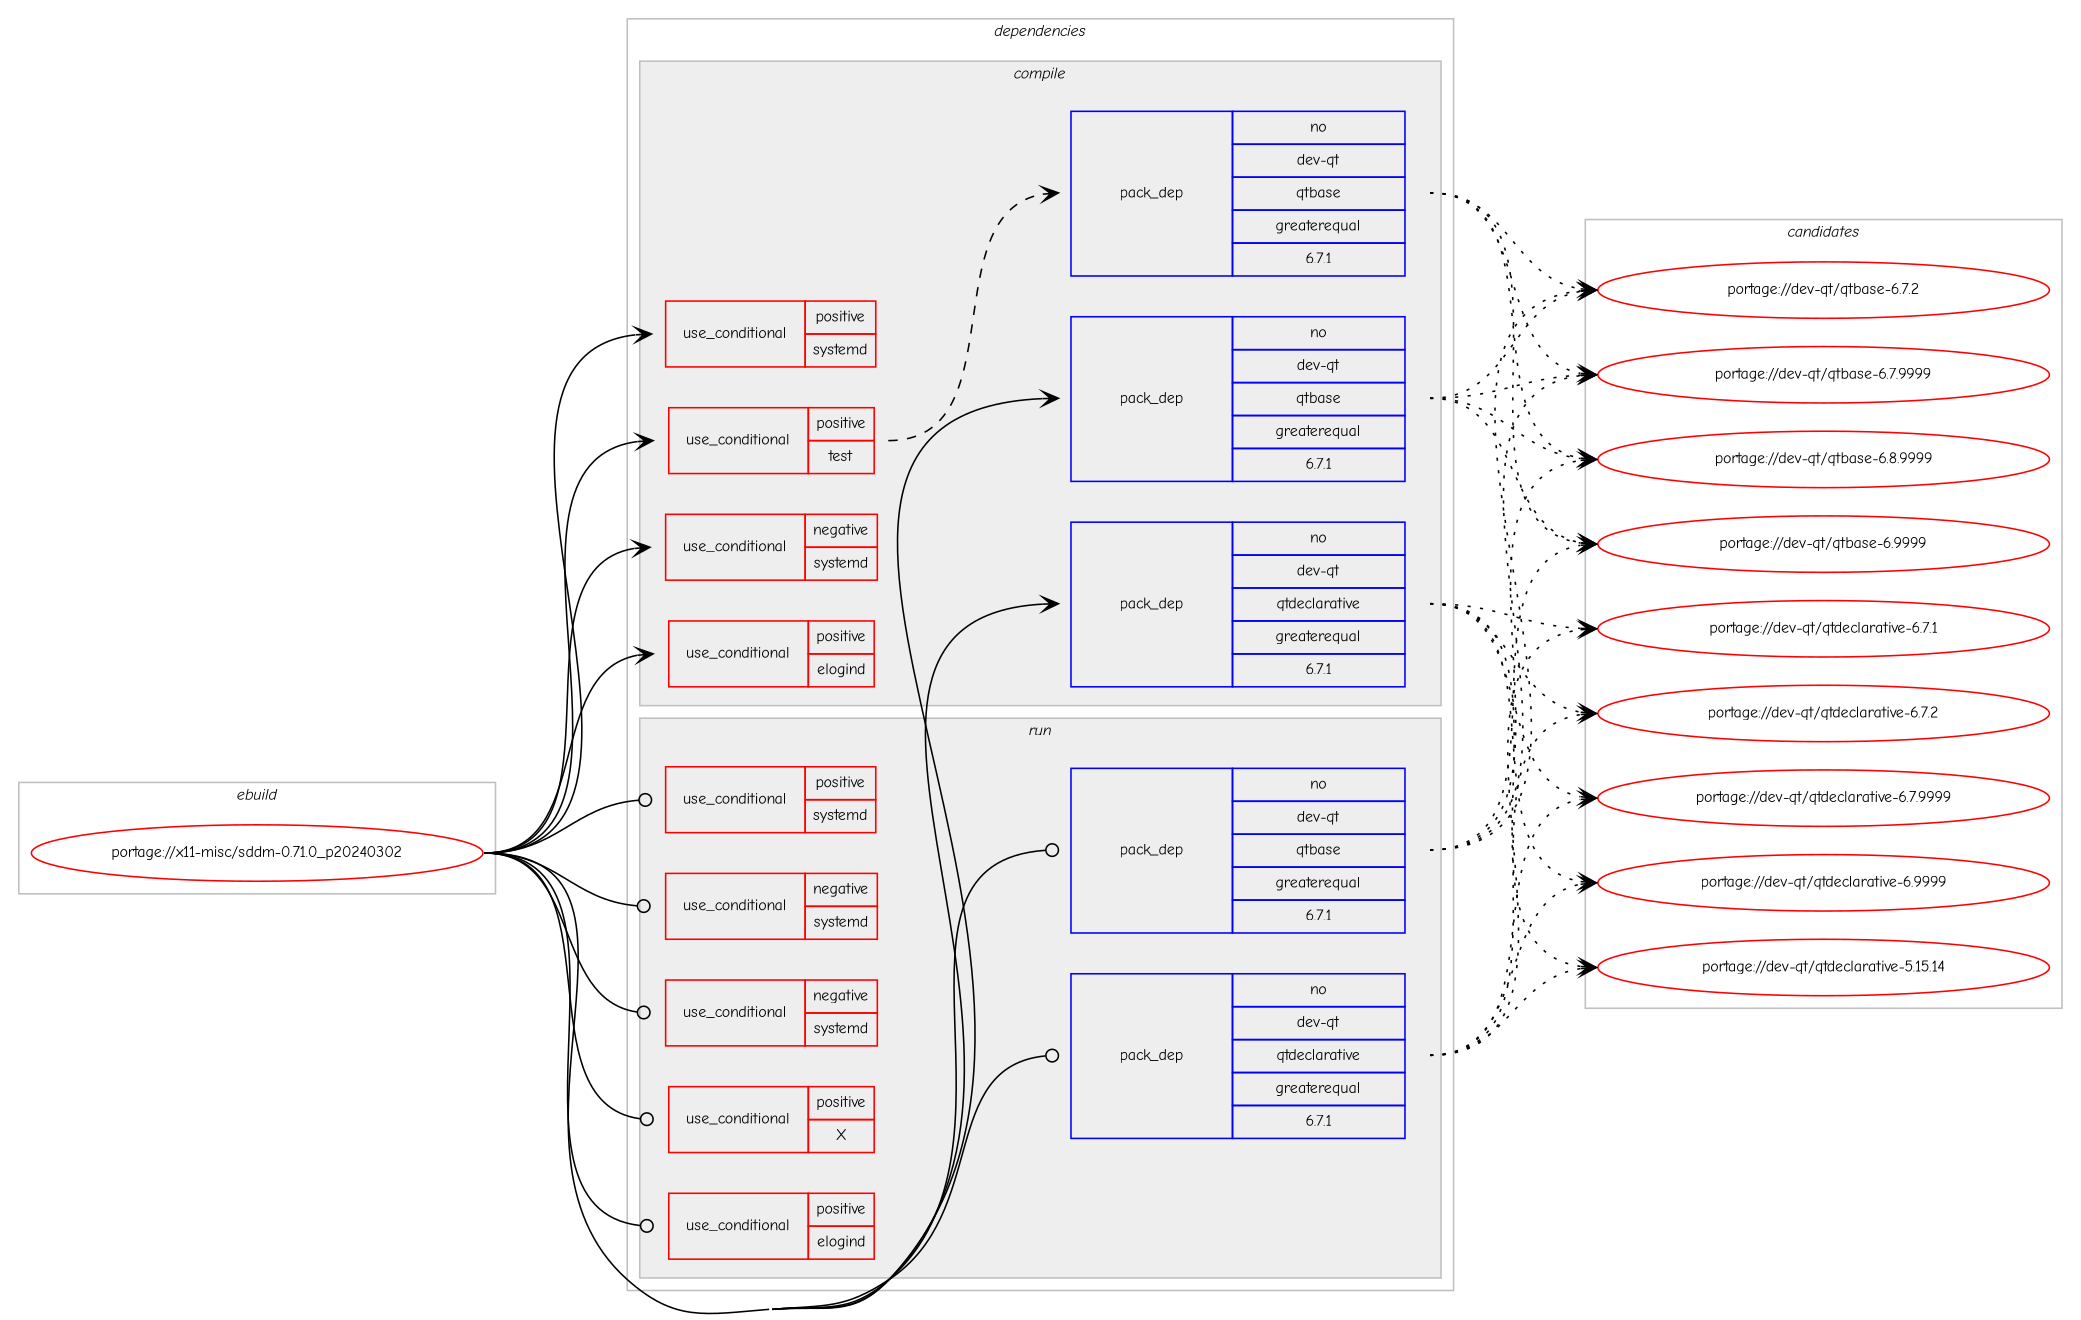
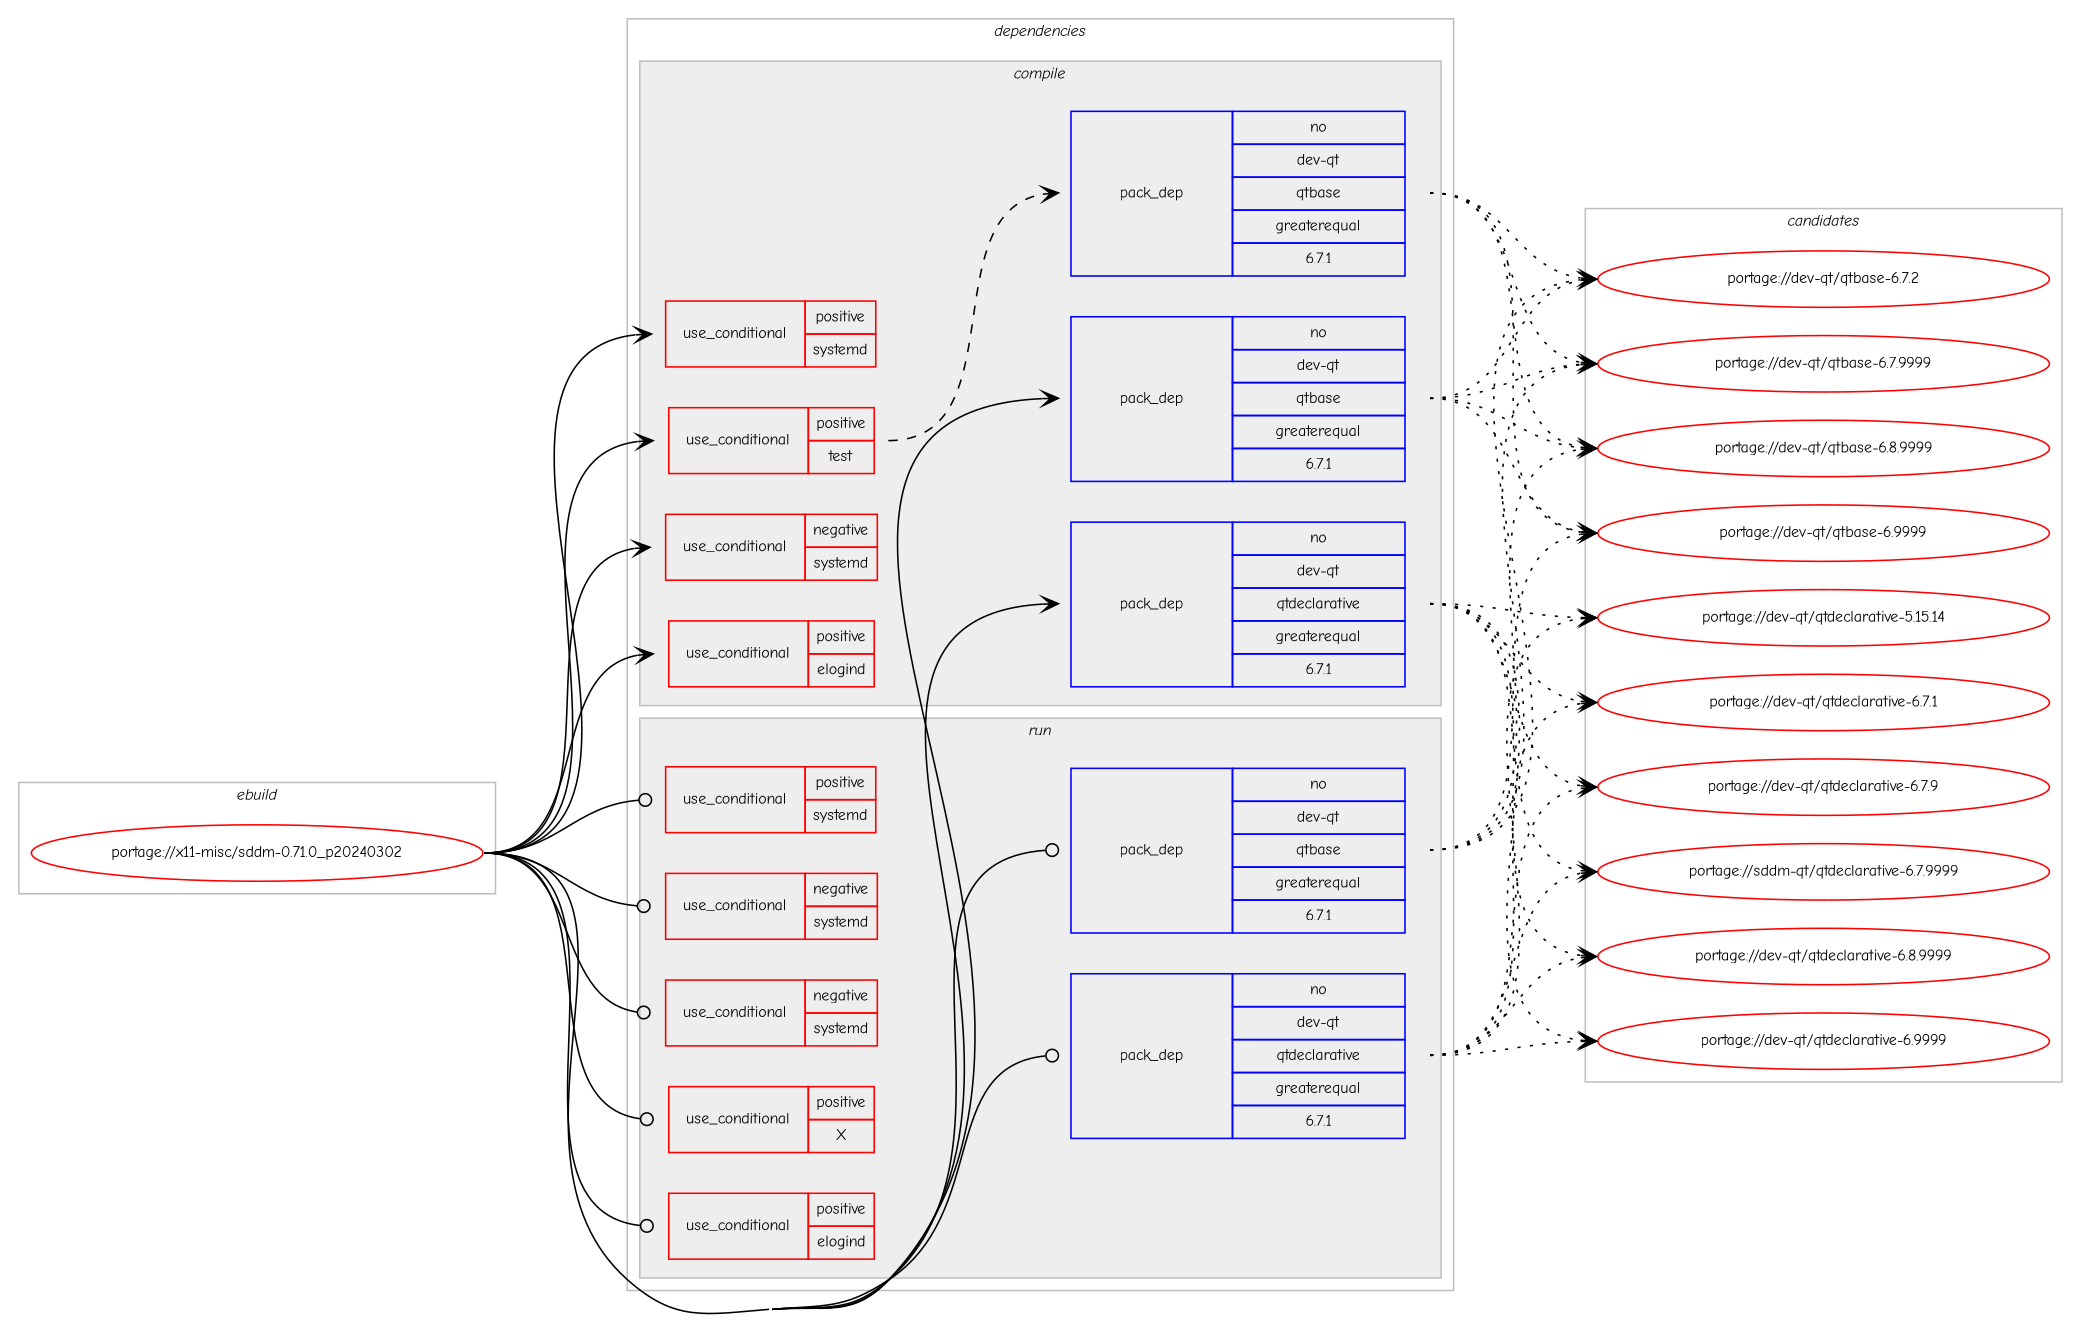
  digraph {
    compound=true
    concentrate=true
    fontname="Comic Neue"
    fontsize=10
    newrank=true
    rankdir=LR
    ranksep=1.5
    node [color=red fontname="Comic Neue" fontsize=10 shape=none]
    edge [arrowhead=vee fontname="Comic Neue" headport=w style=dotted tailport=e weight=100]
    n1 [label="portage://x11-misc/sddm-0.71.0_p20240302" width=4 shape=""]
    n2 [label=<<TABLE BORDER="0" CELLBORDER="1" CELLSPACING="0" CELLPADDING="4"><TR><TD ROWSPAN="3" CELLPADDING="10">use_conditional</TD></TR><TR><TD>negative</TD></TR><TR><TD>systemd</TD></TR></TABLE>>]
    n3 [label=<<TABLE BORDER="0" CELLBORDER="1" CELLSPACING="0" CELLPADDING="4"><TR><TD ROWSPAN="3" CELLPADDING="10">use_conditional</TD></TR><TR><TD>positive</TD></TR><TR><TD>elogind</TD></TR></TABLE>>]
    n4 [label=<<TABLE BORDER="0" CELLBORDER="1" CELLSPACING="0" CELLPADDING="4"><TR><TD ROWSPAN="3" CELLPADDING="10">use_conditional</TD></TR><TR><TD>positive</TD></TR><TR><TD>systemd</TD></TR></TABLE>>]
    n5 [color=blue label=<<TABLE BORDER="0" CELLBORDER="1" CELLSPACING="0" CELLPADDING="4" WIDTH="220"><TR><TD ROWSPAN="6" CELLPADDING="30">pack_dep</TD></TR><TR><TD WIDTH="110">no</TD></TR><TR><TD>dev-qt</TD></TR><TR><TD>qtbase</TD></TR><TR><TD>greaterequal</TD></TR><TR><TD>6.7.1</TD></TR></TABLE>>]
    n6 [label=<<TABLE BORDER="0" CELLBORDER="1" CELLSPACING="0" CELLPADDING="4"><TR><TD ROWSPAN="3" CELLPADDING="10">use_conditional</TD></TR><TR><TD>positive</TD></TR><TR><TD>test</TD></TR></TABLE>>]
    n7 [color=blue label=<<TABLE BORDER="0" CELLBORDER="1" CELLSPACING="0" CELLPADDING="4" WIDTH="220"><TR><TD ROWSPAN="6" CELLPADDING="30">pack_dep</TD></TR><TR><TD WIDTH="110">no</TD></TR><TR><TD>dev-qt</TD></TR><TR><TD>qtbase</TD></TR><TR><TD>greaterequal</TD></TR><TR><TD>6.7.1</TD></TR></TABLE>>]
    n8 [color=blue label=<<TABLE BORDER="0" CELLBORDER="1" CELLSPACING="0" CELLPADDING="4" WIDTH="220"><TR><TD ROWSPAN="6" CELLPADDING="30">pack_dep</TD></TR><TR><TD WIDTH="110">no</TD></TR><TR><TD>dev-qt</TD></TR><TR><TD>qtdeclarative</TD></TR><TR><TD>greaterequal</TD></TR><TR><TD>6.7.1</TD></TR></TABLE>>]
    n9 [label=<<TABLE BORDER="0" CELLBORDER="1" CELLSPACING="0" CELLPADDING="4"><TR><TD ROWSPAN="3" CELLPADDING="10">use_conditional</TD></TR><TR><TD>negative</TD></TR><TR><TD>systemd</TD></TR></TABLE>>]
    n10 [label=<<TABLE BORDER="0" CELLBORDER="1" CELLSPACING="0" CELLPADDING="4"><TR><TD ROWSPAN="3" CELLPADDING="10">use_conditional</TD></TR><TR><TD>negative</TD></TR><TR><TD>systemd</TD></TR></TABLE>>]
    n11 [label=<<TABLE BORDER="0" CELLBORDER="1" CELLSPACING="0" CELLPADDING="4"><TR><TD ROWSPAN="3" CELLPADDING="10">use_conditional</TD></TR><TR><TD>positive</TD></TR><TR><TD>X</TD></TR></TABLE>>]
    n12 [label=<<TABLE BORDER="0" CELLBORDER="1" CELLSPACING="0" CELLPADDING="4"><TR><TD ROWSPAN="3" CELLPADDING="10">use_conditional</TD></TR><TR><TD>positive</TD></TR><TR><TD>elogind</TD></TR></TABLE>>]
    n13 [label=<<TABLE BORDER="0" CELLBORDER="1" CELLSPACING="0" CELLPADDING="4"><TR><TD ROWSPAN="3" CELLPADDING="10">use_conditional</TD></TR><TR><TD>positive</TD></TR><TR><TD>systemd</TD></TR></TABLE>>]
    n14 [color=blue label=<<TABLE BORDER="0" CELLBORDER="1" CELLSPACING="0" CELLPADDING="4" WIDTH="220"><TR><TD ROWSPAN="6" CELLPADDING="30">pack_dep</TD></TR><TR><TD WIDTH="110">no</TD></TR><TR><TD>dev-qt</TD></TR><TR><TD>qtbase</TD></TR><TR><TD>greaterequal</TD></TR><TR><TD>6.7.1</TD></TR></TABLE>>]
    n15 [color=blue label=<<TABLE BORDER="0" CELLBORDER="1" CELLSPACING="0" CELLPADDING="4" WIDTH="220"><TR><TD ROWSPAN="6" CELLPADDING="30">pack_dep</TD></TR><TR><TD WIDTH="110">no</TD></TR><TR><TD>dev-qt</TD></TR><TR><TD>qtdeclarative</TD></TR><TR><TD>greaterequal</TD></TR><TR><TD>6.7.1</TD></TR></TABLE>>]
    n16 [label="portage://dev-qt/qtbase-6.7.2" width=4 shape=""]
    n17 [label="portage://dev-qt/qtbase-6.7.9999" width=4 shape=""]
    n18 [label="portage://dev-qt/qtbase-6.8.9999" width=4 shape=""]
    n19 [label="portage://dev-qt/qtbase-6.9999" width=4 shape=""]
    n20 [label="portage://dev-qt/qtdeclarative-5.15.14" width=4 shape=""]
    n21 [label="portage://dev-qt/qtdeclarative-6.7.1" width=4 shape=""]
-   n22 [label="portage://dev-qt/qtdeclarative-6.7.2" width=4 shape=""]
-   n23 [label="portage://dev-qt/qtdeclarative-6.7.9999" width=4 shape=""]
+   n22 [label="portage://dev-qt/qtdeclarative-6.7.9" width=4 shape=""]
+   n23 [label="portage://sddm-qt/qtdeclarative-6.7.9999" width=4 shape=""]
+   n24 [label="portage://dev-qt/qtdeclarative-6.8.9999" width=4 shape=""]
    n25 [label="portage://dev-qt/qtdeclarative-6.9999" width=4 shape=""]
    subgraph cluster_1 {
      color=gray
      label=<<i>ebuild</i>>
      rank=same
      n1
    }
    subgraph cluster_2 {
      color=gray
      label=<<i>dependencies</i>>
      subgraph cluster_3 {
        color=gray
        fillcolor="#eeeeee"
        label=<<i>compile</i>>
        style=filled
        subgraph sub_4 {
          color=gray
          fillcolor="#eeeeee"
          label=<<i>compile</i>>
          style=filled
          n2
        }
        subgraph sub_5 {
          color=gray
          fillcolor="#eeeeee"
          label=<<i>compile</i>>
          style=filled
          n3
        }
        subgraph sub_6 {
          color=gray
          fillcolor="#eeeeee"
          label=<<i>compile</i>>
          style=filled
          n4
        }
        subgraph sub_7 {
          color=gray
          fillcolor="#eeeeee"
          label=<<i>compile</i>>
          style=filled
          n6
          subgraph sub_8 {
            color=gray
            fillcolor="#eeeeee"
            label=<<i>compile</i>>
            style=filled
            n5
          }
        }
        subgraph sub_9 {
          color=gray
          fillcolor="#eeeeee"
          label=<<i>compile</i>>
          style=filled
          n7
        }
        subgraph sub_10 {
          color=gray
          fillcolor="#eeeeee"
          label=<<i>compile</i>>
          style=filled
          n8
        }
      }
      subgraph cluster_11 {
        color=gray
        fillcolor="#eeeeee"
        label=<<i>compile and run</i>>
        style=filled
      }
      subgraph cluster_12 {
        color=gray
        fillcolor="#eeeeee"
        label=<<i>run</i>>
        style=filled
        subgraph sub_13 {
          color=gray
          fillcolor="#eeeeee"
          label=<<i>run</i>>
          style=filled
          n9
        }
        subgraph sub_14 {
          color=gray
          fillcolor="#eeeeee"
          label=<<i>run</i>>
          style=filled
          n10
        }
        subgraph sub_15 {
          color=gray
          fillcolor="#eeeeee"
          label=<<i>run</i>>
          style=filled
          n11
        }
        subgraph sub_16 {
          color=gray
          fillcolor="#eeeeee"
          label=<<i>run</i>>
          style=filled
          n12
        }
        subgraph sub_17 {
          color=gray
          fillcolor="#eeeeee"
          label=<<i>run</i>>
          style=filled
          n13
        }
        subgraph sub_18 {
          color=gray
          fillcolor="#eeeeee"
          label=<<i>run</i>>
          style=filled
          n14
        }
        subgraph sub_19 {
          color=gray
          fillcolor="#eeeeee"
          label=<<i>run</i>>
          style=filled
          n15
        }
      }
    }
    subgraph cluster_20 {
      color=gray
      label=<<i>candidates</i>>
      rank=same
      subgraph sub_21 {
        color=black
        label=<<i>candidates</i>>
        nodesep=1
        rank=same
        n16
        n17
        n18
        n19
      }
      subgraph sub_22 {
        color=black
        label=<<i>candidates</i>>
        nodesep=1
        rank=same
        n16
        n17
        n18
        n19
      }
      subgraph sub_23 {
        color=black
        label=<<i>candidates</i>>
        nodesep=1
        rank=same
        n20
        n21
        n22
        n23
+       n24
        n25
      }
      subgraph sub_24 {
        color=black
        label=<<i>candidates</i>>
        nodesep=1
        rank=same
        n16
        n17
        n18
        n19
      }
      subgraph sub_25 {
        color=black
        label=<<i>candidates</i>>
        nodesep=1
        rank=same
        n20
        n21
        n22
        n23
+       n24
        n25
      }
    }
    n1 -> n2 [style=solid weight=20]
    n1 -> n3 [style=solid weight=20]
    n1 -> n4 [style=solid weight=20]
    n1 -> n6 [style=solid weight=20]
    n1 -> n7 [style=solid weight=20]
    n1 -> n8 [style=solid weight=20]
    n1 -> n9 [arrowhead=odot style=solid weight=20]
    n1 -> n10 [arrowhead=odot style=solid weight=20]
    n1 -> n11 [arrowhead=odot style=solid weight=20]
    n1 -> n12 [arrowhead=odot style=solid weight=20]
    n1 -> n13 [arrowhead=odot style=solid weight=20]
    n1 -> n14 [arrowhead=odot style=solid weight=20]
    n1 -> n15 [arrowhead=odot style=solid weight=20]
    n5 -> n16
    n5 -> n17
    n5 -> n18
    n5 -> n19
    n6 -> n5 [style=dashed weight=20]
    n7 -> n16
    n7 -> n17
    n7 -> n18
    n7 -> n19
    n8 -> n20
    n8 -> n21
    n8 -> n22
    n8 -> n23
+   n8 -> n24
    n8 -> n25
    n14 -> n16
    n14 -> n17
    n14 -> n18
    n14 -> n19
    n15 -> n20
    n15 -> n21
    n15 -> n22
    n15 -> n23
+   n15 -> n24
    n15 -> n25
  }
